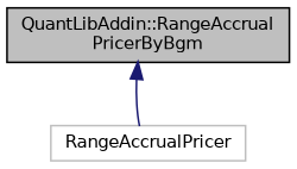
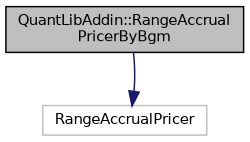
  digraph {
    node [fontname=Helvetica fontsize=10 shape=record style=filled]
    n1 [color=black fillcolor=grey75 fontcolor=black height=0.2 label="QuantLibAddin::RangeAccrual\lPricerByBgm" width=0.4]
    n2 [color=grey75 fillcolor=white height=0.2 label=RangeAccrualPricer width=0.4]
-   n1 -> n2 [color=midnightblue dir=back fontname=Helvetica fontsize=10 labelfontname=Helvetica labelfontsize=10 style=solid]
+   n2 -> n1 [color=midnightblue dir=back fontname=Helvetica fontsize=10 labelfontname=Helvetica labelfontsize=10 style=solid]
  }
